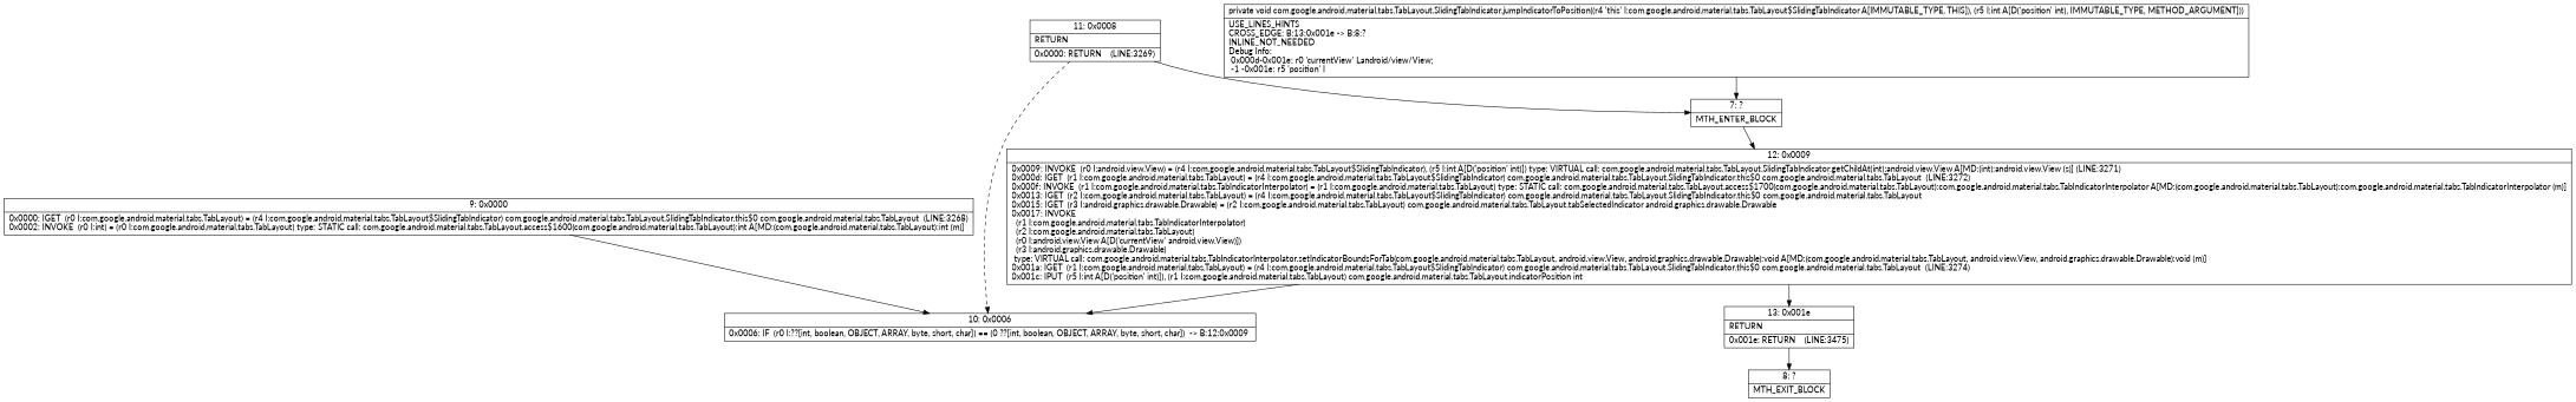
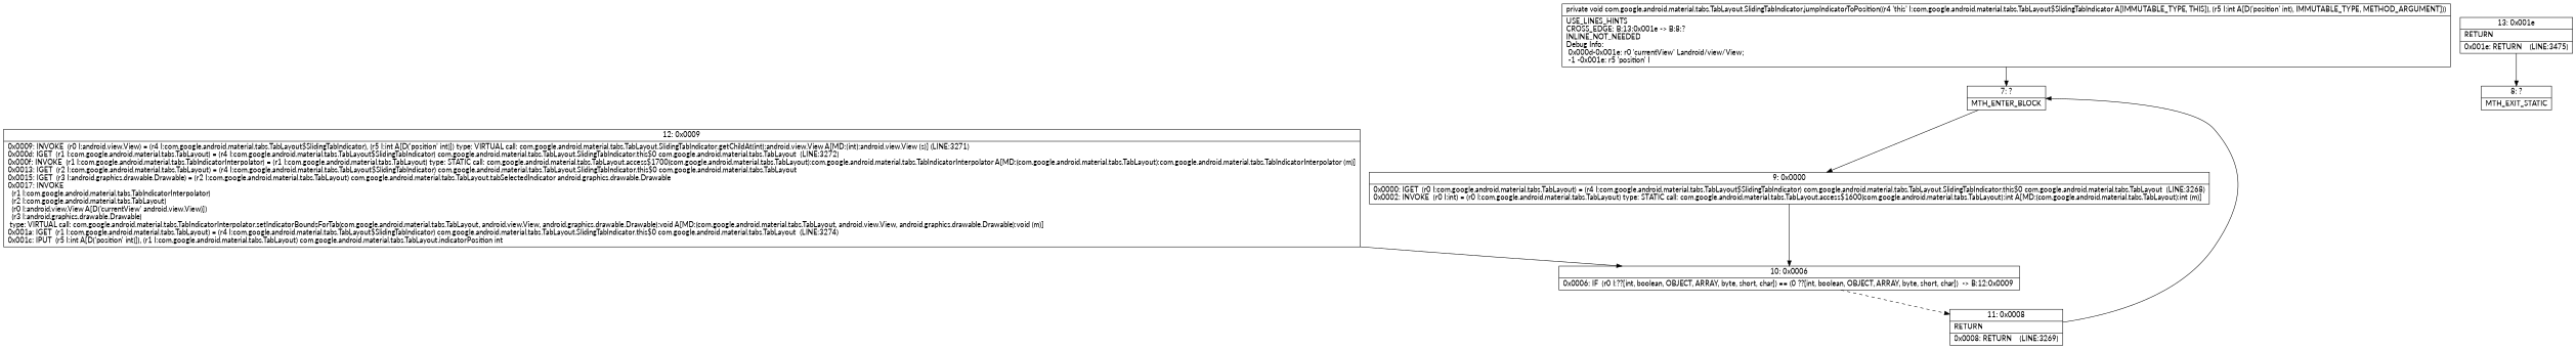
  digraph {
    fontname=Lato
    node [fontname=Lato shape=record]
    edge [fontname=Lato]
    n1 [label="{7\:\ ?|MTH_ENTER_BLOCK\l}"]
    n2 [label="{9\:\ 0x0000|0x0000: IGET  (r0 I:com.google.android.material.tabs.TabLayout) = (r4 I:com.google.android.material.tabs.TabLayout$SlidingTabIndicator) com.google.android.material.tabs.TabLayout.SlidingTabIndicator.this$0 com.google.android.material.tabs.TabLayout  (LINE:3268)\l0x0002: INVOKE  (r0 I:int) = (r0 I:com.google.android.material.tabs.TabLayout) type: STATIC call: com.google.android.material.tabs.TabLayout.access$1600(com.google.android.material.tabs.TabLayout):int A[MD:(com.google.android.material.tabs.TabLayout):int (m)]\l}"]
    n3 [label="{10\:\ 0x0006|0x0006: IF  (r0 I:??[int, boolean, OBJECT, ARRAY, byte, short, char]) == (0 ??[int, boolean, OBJECT, ARRAY, byte, short, char])  \-\> B:12:0x0009 \l}"]
-   n4 [label="{11\:\ 0x0008|RETURN\l|0x0000: RETURN    (LINE:3269)\l}"]
+   n4 [label="{11\:\ 0x0008|RETURN\l|0x0008: RETURN    (LINE:3269)\l}"]
    n5 [label="{12\:\ 0x0009|0x0009: INVOKE  (r0 I:android.view.View) = (r4 I:com.google.android.material.tabs.TabLayout$SlidingTabIndicator), (r5 I:int A[D('position' int)]) type: VIRTUAL call: com.google.android.material.tabs.TabLayout.SlidingTabIndicator.getChildAt(int):android.view.View A[MD:(int):android.view.View (s)] (LINE:3271)\l0x000d: IGET  (r1 I:com.google.android.material.tabs.TabLayout) = (r4 I:com.google.android.material.tabs.TabLayout$SlidingTabIndicator) com.google.android.material.tabs.TabLayout.SlidingTabIndicator.this$0 com.google.android.material.tabs.TabLayout  (LINE:3272)\l0x000f: INVOKE  (r1 I:com.google.android.material.tabs.TabIndicatorInterpolator) = (r1 I:com.google.android.material.tabs.TabLayout) type: STATIC call: com.google.android.material.tabs.TabLayout.access$1700(com.google.android.material.tabs.TabLayout):com.google.android.material.tabs.TabIndicatorInterpolator A[MD:(com.google.android.material.tabs.TabLayout):com.google.android.material.tabs.TabIndicatorInterpolator (m)]\l0x0013: IGET  (r2 I:com.google.android.material.tabs.TabLayout) = (r4 I:com.google.android.material.tabs.TabLayout$SlidingTabIndicator) com.google.android.material.tabs.TabLayout.SlidingTabIndicator.this$0 com.google.android.material.tabs.TabLayout \l0x0015: IGET  (r3 I:android.graphics.drawable.Drawable) = (r2 I:com.google.android.material.tabs.TabLayout) com.google.android.material.tabs.TabLayout.tabSelectedIndicator android.graphics.drawable.Drawable \l0x0017: INVOKE  \l  (r1 I:com.google.android.material.tabs.TabIndicatorInterpolator)\l  (r2 I:com.google.android.material.tabs.TabLayout)\l  (r0 I:android.view.View A[D('currentView' android.view.View)])\l  (r3 I:android.graphics.drawable.Drawable)\l type: VIRTUAL call: com.google.android.material.tabs.TabIndicatorInterpolator.setIndicatorBoundsForTab(com.google.android.material.tabs.TabLayout, android.view.View, android.graphics.drawable.Drawable):void A[MD:(com.google.android.material.tabs.TabLayout, android.view.View, android.graphics.drawable.Drawable):void (m)]\l0x001a: IGET  (r1 I:com.google.android.material.tabs.TabLayout) = (r4 I:com.google.android.material.tabs.TabLayout$SlidingTabIndicator) com.google.android.material.tabs.TabLayout.SlidingTabIndicator.this$0 com.google.android.material.tabs.TabLayout  (LINE:3274)\l0x001c: IPUT  (r5 I:int A[D('position' int)]), (r1 I:com.google.android.material.tabs.TabLayout) com.google.android.material.tabs.TabLayout.indicatorPosition int \l}"]
    n6 [label="{13\:\ 0x001e|RETURN\l|0x001e: RETURN    (LINE:3475)\l}"]
-   n7 [label="{8\:\ ?|MTH_EXIT_BLOCK\l}"]
+   n7 [label="{8\:\ ?|MTH_EXIT_STATIC\l}"]
    n8 [label="{private void com.google.android.material.tabs.TabLayout.SlidingTabIndicator.jumpIndicatorToPosition((r4 'this' I:com.google.android.material.tabs.TabLayout$SlidingTabIndicator A[IMMUTABLE_TYPE, THIS]), (r5 I:int A[D('position' int), IMMUTABLE_TYPE, METHOD_ARGUMENT]))  | USE_LINES_HINTS\lCROSS_EDGE: B:13:0x001e \-\> B:8:?\lINLINE_NOT_NEEDED\lDebug Info:\l  0x000d\-0x001e: r0 'currentView' Landroid\/view\/View;\l  \-1 \-0x001e: r5 'position' I\l}"]
-   n1 -> n5
+   n1 -> n2
    n2 -> n3
-   n4 -> n3 [style=dashed]
+   n3 -> n4 [style=dashed]
    n4 -> n1
    n5 -> n3
-   n5 -> n6
    n6 -> n7
    n8 -> n1
  }
